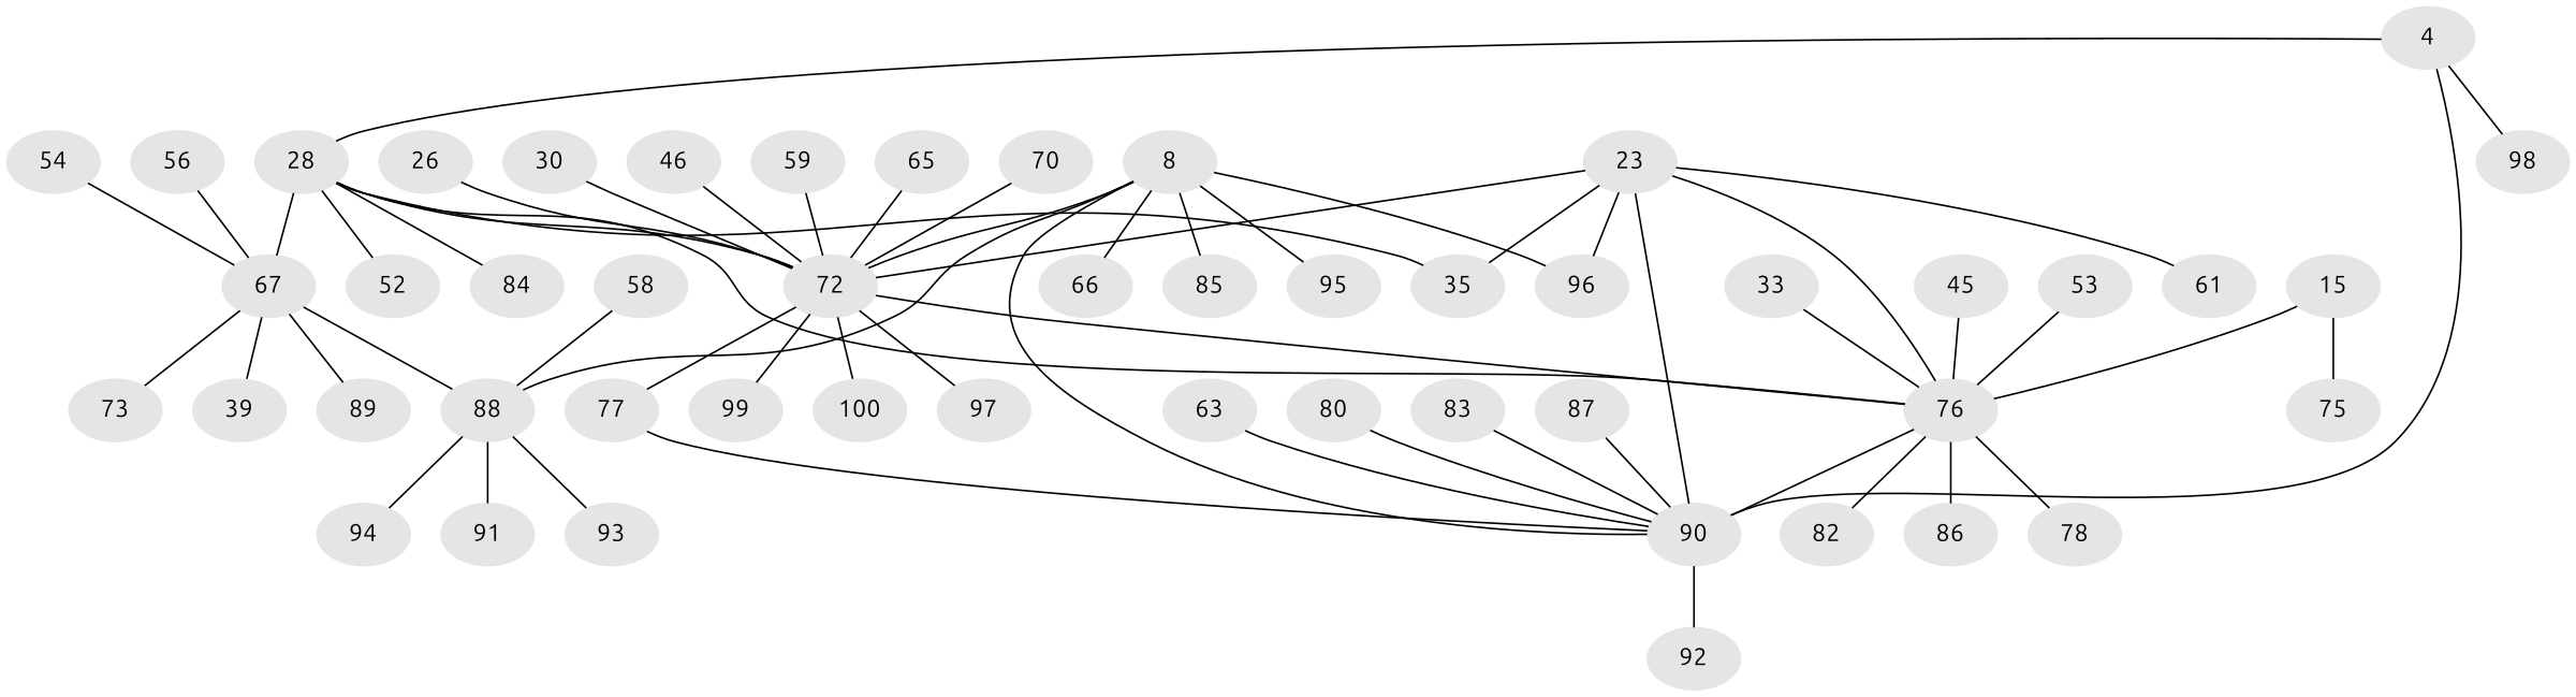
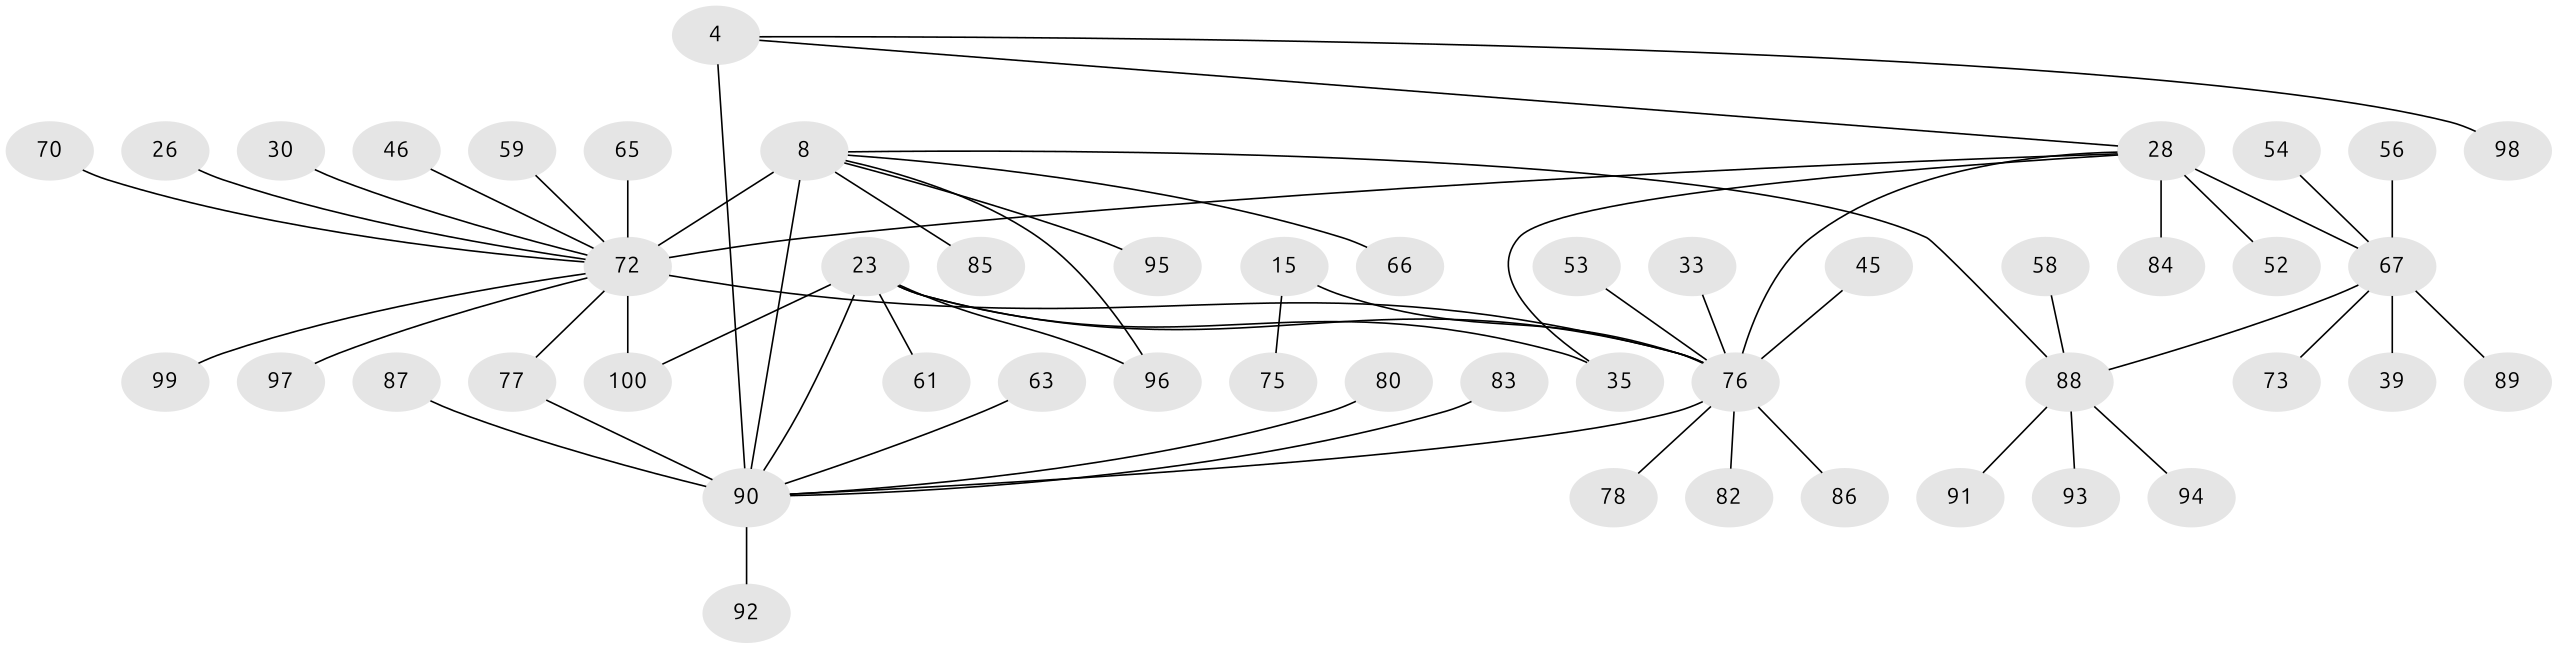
  graph {
    fontname=Ubuntu
    node [color=gray90 fontname=Ubuntu style=filled]
    edge [fontname=Ubuntu]
    4 [super="+1"]
    28 [super="+19"]
    90 [super="+39+81+2+71+60"]
    98
    72 [super="+69+10+42"]
    76 [super="+14+29"]
    35
    52
    67 [super="+17+20+40+49+51"]
    84
    92
    8 [super="+7"]
    66 [super="+43"]
    85
    88 [super="+64+24+31+37"]
    95
    96 [super="+62"]
    77 [super="+36"]
    97
    99
    100
    91
    93 [super="+44"]
    94
    15 [super="+12"]
    75
    78
    82
    86
    23 [super="+21"]
    61
    26
    73
    n34 [label=39]
    89
    30
    33
    45
    46
    53
    54
    56
    58
    59
    63
    65
    70
    80
    83
    87 [super="+74"]
    4 -- 28
    4 -- 90 [weight=6]
    4 -- 98
    28 -- 72 [weight=3]
    28 -- 76
    28 -- 35
    28 -- 52
    28 -- 67 [weight=6]
    28 -- 84
    90 -- 92
    72 -- 76 [weight=2]
    72 -- 77
    72 -- 97
    72 -- 99
    72 -- 100
    76 -- 90 [weight=2]
    76 -- 78
    76 -- 82
    76 -- 86
    67 -- 88
    67 -- 73
    67 -- n34
    67 -- 89
    8 -- 90
    8 -- 72 [weight=6]
    8 -- 66
    8 -- 85
    8 -- 88
    8 -- 95
    8 -- 96
    88 -- 91
    88 -- 93
    88 -- 94
    77 -- 90
    15 -- 76 [weight=6]
    15 -- 75
    23 -- 90 [weight=2]
-   23 -- 72 [weight=3]
+   23 -- 100 [weight=3]
    23 -- 76 [weight=2]
    23 -- 35
    23 -- 96
    23 -- 61
    26 -- 72
    30 -- 72
    33 -- 76
    45 -- 76
    46 -- 72
    53 -- 76
    54 -- 67
    56 -- 67
    58 -- 88
    59 -- 72
    63 -- 90
    65 -- 72
    70 -- 72
    80 -- 90
    83 -- 90
    87 -- 90
  }
